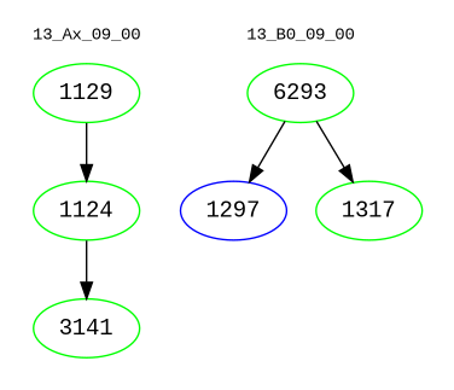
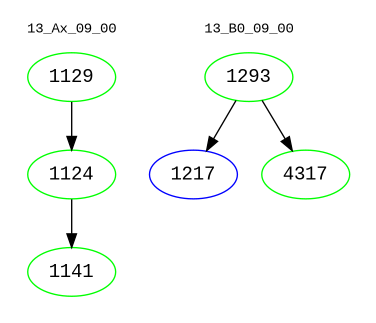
  digraph {
    fontname="Liberation Mono"
    node [color=green fontname="Liberation Mono"]
    edge [color=black fontname="Liberation Mono"]
    n1 [label=1129]
    n2 [label=1124]
-   n3 [label=3141]
-   n4 [color=blue label=1297]
-   n5 [label=6293]
-   n6 [label=1317]
+   n3 [label=1141]
+   n4 [color=blue label=1217]
+   n5 [label=1293]
+   n6 [label=4317]
    subgraph cluster_1 {
      color=white
      fontsize=10
      label="13_Ax_09_00"
      n1
      n2
      n3
    }
    subgraph cluster_2 {
      color=white
      fontsize=10
      label="13_B0_09_00"
      n4
      n5
      n6
    }
    n1 -> n2
    n2 -> n3
    n5 -> n4
    n5 -> n6
  }
